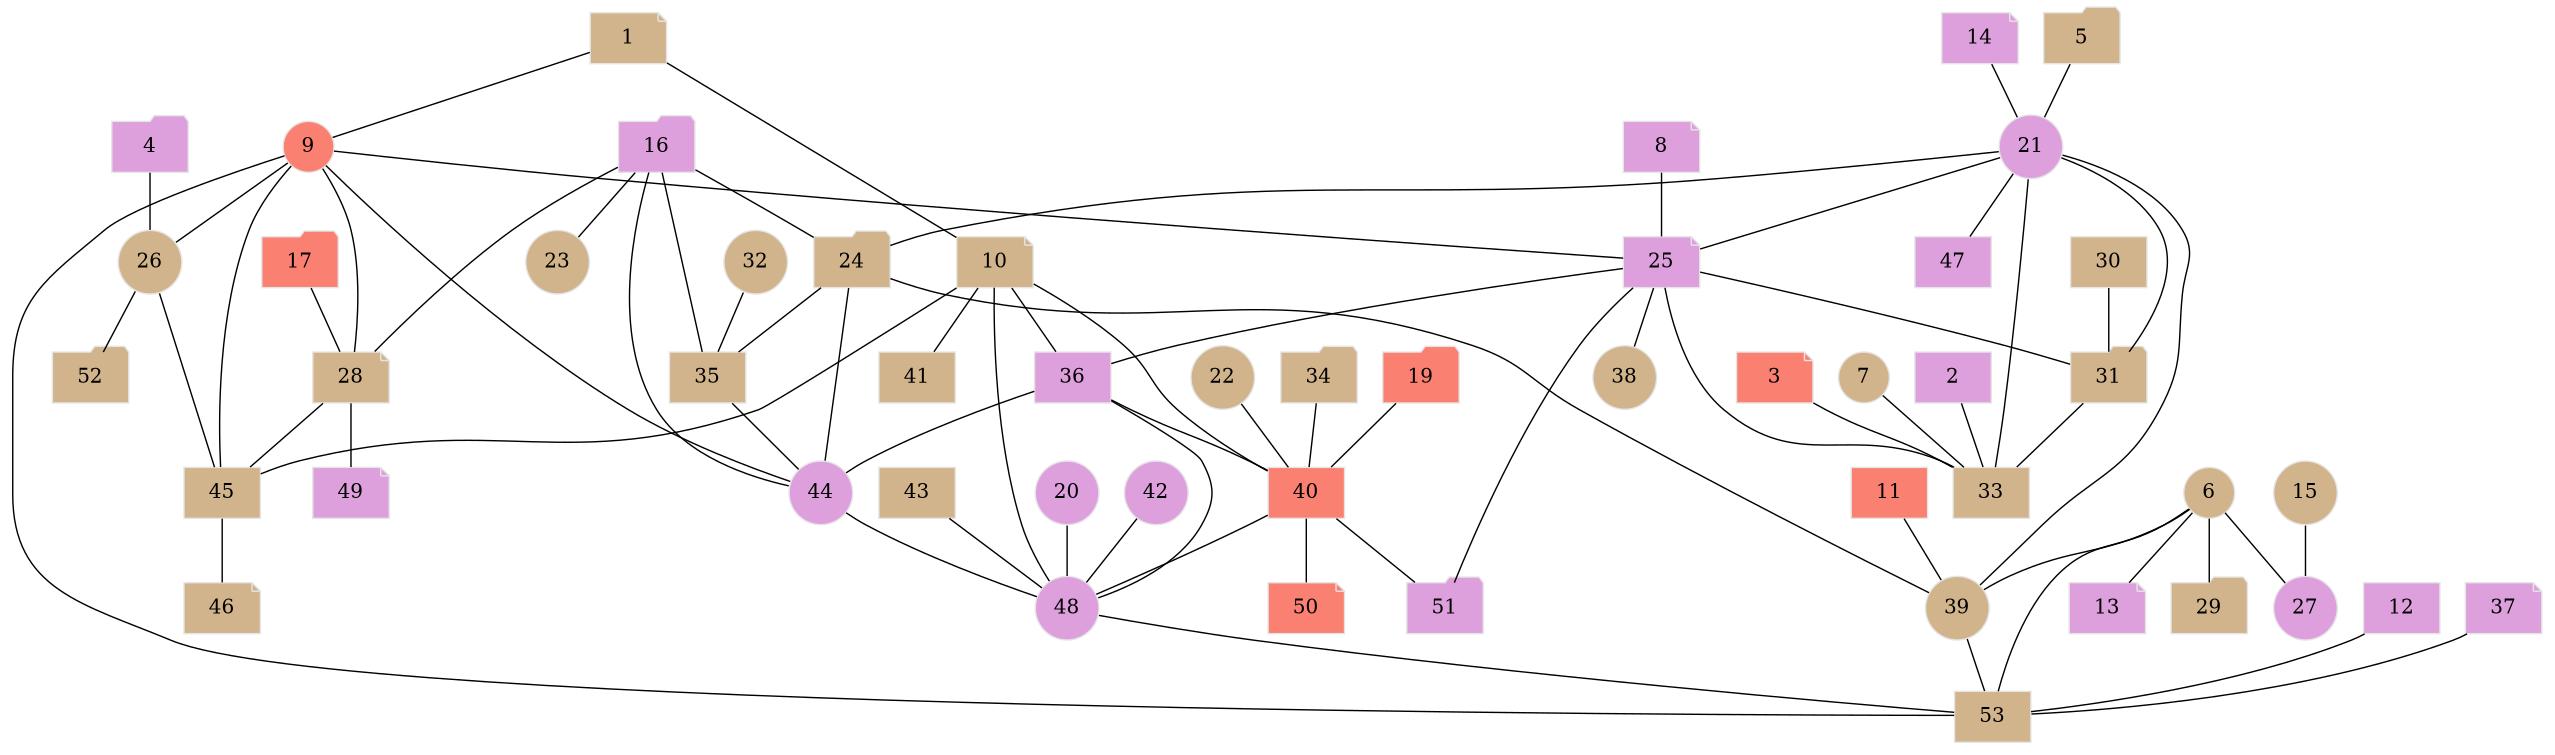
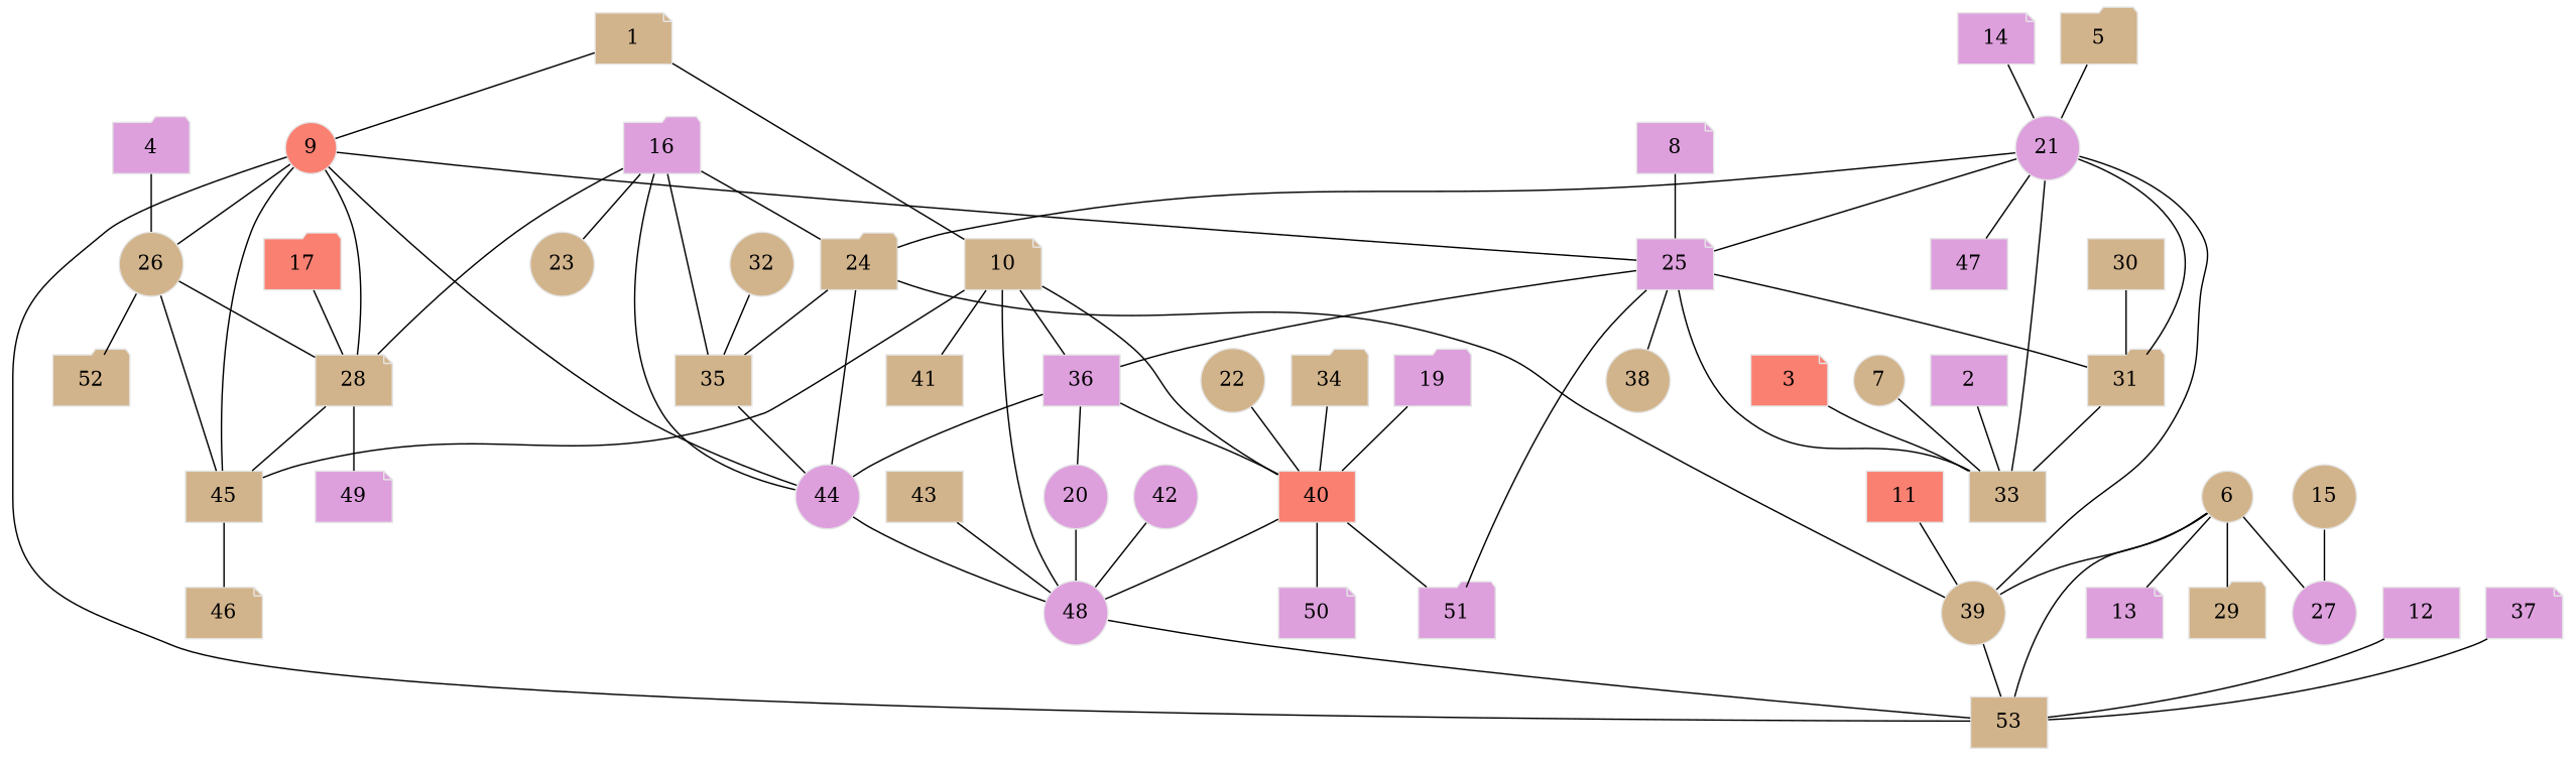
  graph {
    node [color=gray90 fillcolor=tan shape=circle style=filled]
    edge [weight=1.0]
    1 [shape=note]
    9 [fillcolor=salmon]
    10 [shape=note]
    26
    53 [shape=box]
    25 [fillcolor=plum shape=note]
    28 [shape=note]
    44 [fillcolor=plum]
    45 [shape=box]
    36 [fillcolor=plum shape=box]
    40 [fillcolor=salmon shape=box]
    41 [shape=box]
    48 [fillcolor=plum]
    2 [fillcolor=plum shape=box]
    33 [shape=box]
    3 [fillcolor=salmon shape=note]
    4 [fillcolor=plum shape=folder]
    52 [shape=folder]
    5 [shape=folder]
    21 [fillcolor=plum]
    39
    24 [shape=folder]
    31 [shape=folder]
    47 [fillcolor=plum shape=box]
    13 [fillcolor=plum shape=note]
    6
    27 [fillcolor=plum]
    29 [shape=folder]
    7
    8 [fillcolor=plum shape=note]
    38
    51 [fillcolor=plum shape=folder]
    49 [fillcolor=plum shape=note]
    46 [shape=note]
-   50 [fillcolor=salmon shape=note]
+   50 [fillcolor=plum shape=note]
    11 [fillcolor=salmon shape=box]
    12 [fillcolor=plum shape=box]
    14 [fillcolor=plum shape=note]
    15
    16 [fillcolor=plum shape=folder]
    23
    35 [shape=box]
    17 [fillcolor=salmon shape=folder]
-   19 [fillcolor=salmon shape=folder]
+   19 [fillcolor=plum shape=folder]
    20 [fillcolor=plum]
    22
    30 [shape=box]
    32
    34 [shape=folder]
    37 [fillcolor=plum shape=note]
    42 [fillcolor=plum]
    43 [shape=box]
    1 -- 9
    1 -- 10
    9 -- 26 [weight=2.0]
    9 -- 53
    9 -- 25
    9 -- 28 [weight=2.0]
    9 -- 44
    9 -- 45 [weight=2.0]
    10 -- 45
    10 -- 36 [weight=2.0]
    10 -- 40 [weight=2.0]
    10 -- 41
    10 -- 48 [weight=2.0]
+   26 -- 28
    26 -- 45
    26 -- 52
    25 -- 36
    25 -- 33 [weight=2.0]
    25 -- 31
    25 -- 38
    25 -- 51
    28 -- 45
    28 -- 49
    44 -- 48
    45 -- 46
    36 -- 44
    36 -- 40
-   36 -- 48
+   36 -- 20
    40 -- 48
    40 -- 51
    40 -- 50
    48 -- 53
    2 -- 33
    3 -- 33
    4 -- 26
    5 -- 21
    21 -- 25
    21 -- 33 [weight=2.0]
    21 -- 39
    21 -- 24
    21 -- 31
    21 -- 47
    39 -- 53 [weight=2.0]
    24 -- 44 [weight=2.0]
    24 -- 39
    24 -- 35 [weight=2.0]
    31 -- 33 [weight=2.0]
    6 -- 53 [weight=2.0]
    6 -- 39
    6 -- 13
    6 -- 27
    6 -- 29
    7 -- 33
    8 -- 25
    11 -- 39
    12 -- 53
    14 -- 21
    15 -- 27
    16 -- 28
    16 -- 44
    16 -- 24 [weight=2.0]
    16 -- 23
    16 -- 35
    35 -- 44
    17 -- 28
    19 -- 40
    20 -- 48
    22 -- 40
    30 -- 31
    32 -- 35
    34 -- 40
    37 -- 53
    42 -- 48
    43 -- 48
  }
